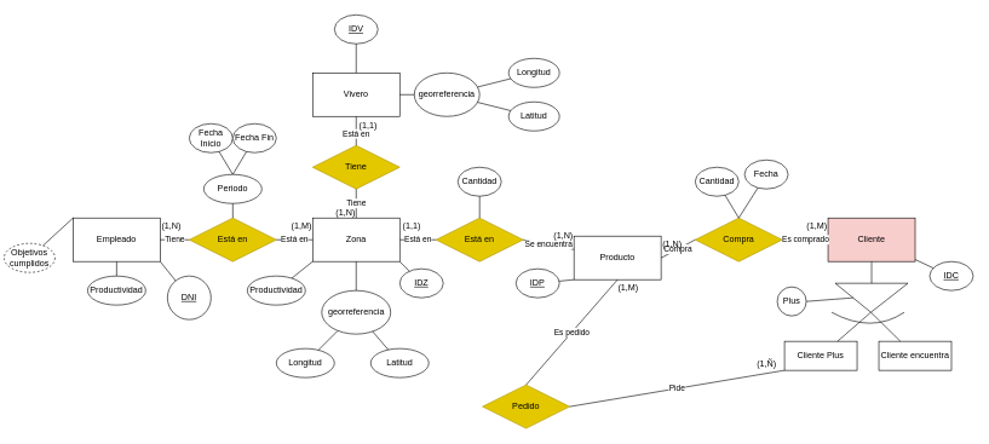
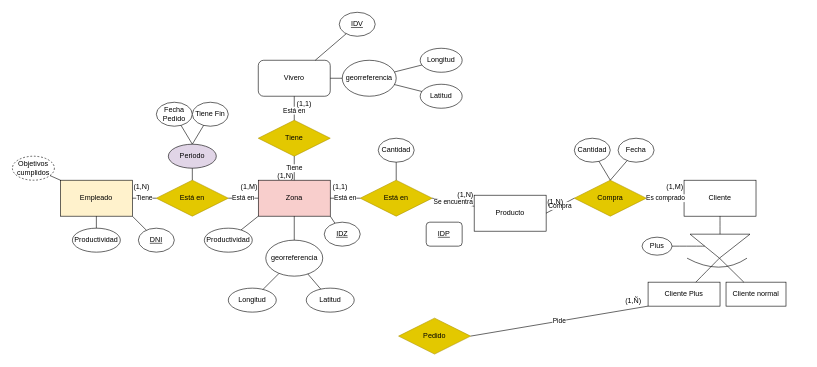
  <mxCell id="0" />
  <mxCell id="1" parent="0" />
- <mxCell id="2" value="Zona" style="whiteSpace=wrap;html=1;" vertex="1" parent="1"><mxGeometry x="430" y="300" width="120" height="60" as="geometry" /></mxCell>
+ <mxCell id="2" value="Zona" style="whiteSpace=wrap;html=1;fillColor=#f8cecc;" vertex="1" parent="1"><mxGeometry x="430" y="300" width="120" height="60" as="geometry" /></mxCell>
  <mxCell id="3" value="georreferencia" style="ellipse;whiteSpace=wrap;html=1;align=center;" vertex="1" parent="1"><mxGeometry x="442.5" y="400" width="95" height="60" as="geometry" /></mxCell>
  <mxCell id="4" value="" style="endArrow=none;html=1;rounded=0;" edge="1" parent="1" source="3" target="2"><mxGeometry relative="1" as="geometry"><mxPoint x="650" y="430" as="sourcePoint" /><mxPoint x="810" y="430" as="targetPoint" /></mxGeometry></mxCell>
  <mxCell id="5" value="Longitud" style="ellipse;whiteSpace=wrap;html=1;align=center;" vertex="1" parent="1"><mxGeometry x="380" y="480" width="80" height="40" as="geometry" /></mxCell>
  <mxCell id="6" value="Latitud" style="ellipse;whiteSpace=wrap;html=1;align=center;" vertex="1" parent="1"><mxGeometry x="510" y="480" width="80" height="40" as="geometry" /></mxCell>
  <mxCell id="7" value="" style="endArrow=none;html=1;rounded=0;" edge="1" parent="1" source="6" target="3"><mxGeometry relative="1" as="geometry"><mxPoint x="489" y="410" as="sourcePoint" /><mxPoint x="496" y="370" as="targetPoint" /></mxGeometry></mxCell>
  <mxCell id="8" value="" style="endArrow=none;html=1;rounded=0;" edge="1" parent="1" source="5" target="3"><mxGeometry relative="1" as="geometry"><mxPoint x="505" y="510" as="sourcePoint" /><mxPoint x="493" y="470" as="targetPoint" /></mxGeometry></mxCell>
  <mxCell id="9" value="Producto" style="whiteSpace=wrap;html=1;" vertex="1" parent="1"><mxGeometry x="790" y="325" width="120" height="60" as="geometry" /></mxCell>
  <mxCell id="10" value="Está en" style="shape=rhombus;perimeter=rhombusPerimeter;whiteSpace=wrap;html=1;align=center;fillColor=light-dark(#E3C800,#ECB900);fontColor=#000000;strokeColor=#B09500;" vertex="1" parent="1"><mxGeometry x="600" y="300" width="120" height="60" as="geometry" /></mxCell>
  <mxCell id="11" value="Se encuentra" style="endArrow=none;html=1;rounded=0;exitX=1;exitY=0.5;exitDx=0;exitDy=0;" edge="1" parent="1" source="10" target="9"><mxGeometry relative="1" as="geometry"><mxPoint x="790" y="350" as="sourcePoint" /><mxPoint x="810" y="430" as="targetPoint" /></mxGeometry></mxCell>
  <mxCell id="12" value="(1,N)" style="resizable=0;html=1;whiteSpace=wrap;align=right;verticalAlign=bottom;" connectable="0" vertex="1" parent="11"><mxGeometry x="1" relative="1" as="geometry"><mxPoint y="-10" as="offset" /></mxGeometry></mxCell>
  <mxCell id="13" value="Está en" style="endArrow=none;html=1;rounded=0;exitX=0;exitY=0.5;exitDx=0;exitDy=0;" edge="1" parent="1" source="10" target="2"><mxGeometry relative="1" as="geometry"><mxPoint x="770" y="340" as="sourcePoint" /><mxPoint x="890" y="340" as="targetPoint" /></mxGeometry></mxCell>
  <mxCell id="14" value="(1,1)" style="resizable=0;html=1;whiteSpace=wrap;align=right;verticalAlign=bottom;" connectable="0" vertex="1" parent="13"><mxGeometry x="1" relative="1" as="geometry"><mxPoint x="30" y="-10" as="offset" /></mxGeometry></mxCell>
- <mxCell id="15" value="Empleado" style="whiteSpace=wrap;html=1;" vertex="1" parent="1"><mxGeometry x="100" y="300" width="120" height="60" as="geometry" /></mxCell>
+ <mxCell id="15" value="Empleado" style="whiteSpace=wrap;html=1;fillColor=#fff2cc;" vertex="1" parent="1"><mxGeometry x="100" y="300" width="120" height="60" as="geometry" /></mxCell>
  <mxCell id="16" value="Está en" style="shape=rhombus;perimeter=rhombusPerimeter;whiteSpace=wrap;html=1;align=center;fillColor=light-dark(#E3C800,#ECB900);fontColor=#000000;strokeColor=#B09500;" vertex="1" parent="1"><mxGeometry x="260" y="300" width="120" height="60" as="geometry" /></mxCell>
  <mxCell id="17" value="Está en" style="endArrow=none;html=1;rounded=0;exitX=1;exitY=0.5;exitDx=0;exitDy=0;entryX=0;entryY=0.5;entryDx=0;entryDy=0;" edge="1" parent="1" source="16" target="2"><mxGeometry relative="1" as="geometry"><mxPoint x="415" y="350" as="sourcePoint" /><mxPoint x="435" y="310" as="targetPoint" /></mxGeometry></mxCell>
  <mxCell id="18" value="(1,M)" style="resizable=0;html=1;whiteSpace=wrap;align=right;verticalAlign=bottom;" connectable="0" vertex="1" parent="17"><mxGeometry x="1" relative="1" as="geometry"><mxPoint y="-10" as="offset" /></mxGeometry></mxCell>
  <mxCell id="19" value="Tiene" style="endArrow=none;html=1;rounded=0;exitX=0;exitY=0.5;exitDx=0;exitDy=0;entryX=1;entryY=0.5;entryDx=0;entryDy=0;" edge="1" parent="1" source="16" target="15"><mxGeometry relative="1" as="geometry"><mxPoint x="395" y="340" as="sourcePoint" /><mxPoint x="235" y="310" as="targetPoint" /></mxGeometry></mxCell>
  <mxCell id="20" value="(1,N)" style="resizable=0;html=1;whiteSpace=wrap;align=right;verticalAlign=bottom;" connectable="0" vertex="1" parent="19"><mxGeometry x="1" relative="1" as="geometry"><mxPoint x="30" y="-10" as="offset" /></mxGeometry></mxCell>
- <mxCell id="21" value="Vivero" style="whiteSpace=wrap;html=1;" vertex="1" parent="1"><mxGeometry x="430" y="100" width="120" height="60" as="geometry" /></mxCell>
+ <mxCell id="21" value="Vivero" style="whiteSpace=wrap;html=1;rounded=1;" vertex="1" parent="1"><mxGeometry x="430" y="100" width="120" height="60" as="geometry" /></mxCell>
  <mxCell id="22" value="Tiene" style="shape=rhombus;perimeter=rhombusPerimeter;whiteSpace=wrap;html=1;align=center;fillColor=light-dark(#E3C800,#ECB900);fontColor=#000000;strokeColor=#B09500;" vertex="1" parent="1"><mxGeometry x="430" y="200" width="120" height="60" as="geometry" /></mxCell>
  <mxCell id="23" value="Tiene" style="endArrow=none;html=1;rounded=0;exitX=0.5;exitY=1;exitDx=0;exitDy=0;entryX=0.5;entryY=0;entryDx=0;entryDy=0;" edge="1" parent="1" source="22" target="2"><mxGeometry relative="1" as="geometry"><mxPoint x="410" y="250" as="sourcePoint" /><mxPoint x="425" y="230" as="targetPoint" /></mxGeometry></mxCell>
  <mxCell id="24" value="(1,N)" style="resizable=0;html=1;whiteSpace=wrap;align=right;verticalAlign=bottom;" connectable="0" vertex="1" parent="23"><mxGeometry x="1" relative="1" as="geometry"><mxPoint as="offset" /></mxGeometry></mxCell>
  <mxCell id="25" value="Está en" style="endArrow=none;html=1;rounded=0;exitX=0.5;exitY=0;exitDx=0;exitDy=0;entryX=0.5;entryY=1;entryDx=0;entryDy=0;" edge="1" parent="1" source="22" target="21"><mxGeometry x="-0.2" relative="1" as="geometry"><mxPoint x="390" y="240" as="sourcePoint" /><mxPoint x="215" y="230" as="targetPoint" /><mxPoint as="offset" /></mxGeometry></mxCell>
  <mxCell id="26" value="(1,1)" style="resizable=0;html=1;whiteSpace=wrap;align=right;verticalAlign=bottom;" connectable="0" vertex="1" parent="25"><mxGeometry x="1" relative="1" as="geometry"><mxPoint x="30" y="20" as="offset" /></mxGeometry></mxCell>
- <mxCell id="27" value="IDV" style="ellipse;whiteSpace=wrap;html=1;align=center;fontStyle=4;" vertex="1" parent="1"><mxGeometry x="460" y="20" width="60" height="40" as="geometry" /></mxCell>
+ <mxCell id="27" value="IDV" style="ellipse;whiteSpace=wrap;html=1;align=center;fontStyle=4;" vertex="1" parent="1"><mxGeometry x="565" y="20" width="60" height="40" as="geometry" /></mxCell>
  <mxCell id="28" value="" style="endArrow=none;html=1;rounded=0;" edge="1" parent="1" source="27" target="21"><mxGeometry relative="1" as="geometry"><mxPoint x="500" y="410" as="sourcePoint" /><mxPoint x="500" y="370" as="targetPoint" /></mxGeometry></mxCell>
- <mxCell id="29" value="IDZ" style="ellipse;whiteSpace=wrap;html=1;align=center;fontStyle=4;" vertex="1" parent="1"><mxGeometry x="550" y="370" width="60" height="40" as="geometry" /></mxCell>
+ <mxCell id="29" value="IDZ" style="ellipse;whiteSpace=wrap;html=1;align=center;fontStyle=4;" vertex="1" parent="1"><mxGeometry x="540" y="370" width="60" height="40" as="geometry" /></mxCell>
  <mxCell id="30" value="" style="endArrow=none;html=1;rounded=0;entryX=1;entryY=1;entryDx=0;entryDy=0;" edge="1" parent="1" source="29" target="2"><mxGeometry relative="1" as="geometry"><mxPoint x="500" y="410" as="sourcePoint" /><mxPoint x="500" y="370" as="targetPoint" /></mxGeometry></mxCell>
- <mxCell id="31" value="IDP" style="ellipse;whiteSpace=wrap;html=1;align=center;fontStyle=4;" vertex="1" parent="1"><mxGeometry x="710" y="370" width="60" height="40" as="geometry" /></mxCell>
- <mxCell id="32" value="" style="endArrow=none;html=1;rounded=0;entryX=0;entryY=1;entryDx=0;entryDy=0;" edge="1" parent="1" source="31" target="9"><mxGeometry relative="1" as="geometry"><mxPoint x="568" y="382" as="sourcePoint" /><mxPoint x="560" y="370" as="targetPoint" /></mxGeometry></mxCell>
- <mxCell id="33" value="DNI" style="ellipse;whiteSpace=wrap;html=1;align=center;fontStyle=4;" vertex="1" parent="1"><mxGeometry x="230" y="380" width="60" height="60" as="geometry" /></mxCell>
+ <mxCell id="31" value="IDP" style="whiteSpace=wrap;html=1;align=center;fontStyle=4;rounded=1;" vertex="1" parent="1"><mxGeometry x="710" y="370" width="60" height="40" as="geometry" /></mxCell>
+ <mxCell id="33" value="DNI" style="ellipse;whiteSpace=wrap;html=1;align=center;fontStyle=4;" vertex="1" parent="1"><mxGeometry x="230" y="380" width="60" height="40" as="geometry" /></mxCell>
  <mxCell id="34" value="" style="endArrow=none;html=1;rounded=0;entryX=1;entryY=1;entryDx=0;entryDy=0;" edge="1" parent="1" source="33" target="15"><mxGeometry relative="1" as="geometry"><mxPoint x="772" y="387" as="sourcePoint" /><mxPoint x="800" y="370" as="targetPoint" /></mxGeometry></mxCell>
  <mxCell id="35" value="Cantidad" style="ellipse;whiteSpace=wrap;html=1;align=center;" vertex="1" parent="1"><mxGeometry x="630" y="230" width="60" height="40" as="geometry" /></mxCell>
  <mxCell id="36" value="" style="endArrow=none;html=1;rounded=0;exitX=0.5;exitY=0;exitDx=0;exitDy=0;" edge="1" parent="1" source="10" target="35"><mxGeometry relative="1" as="geometry"><mxPoint x="772" y="387" as="sourcePoint" /><mxPoint x="800" y="370" as="targetPoint" /></mxGeometry></mxCell>
- <mxCell id="37" value="Fecha Inicio" style="ellipse;whiteSpace=wrap;html=1;align=center;" vertex="1" parent="1"><mxGeometry x="260" y="170" width="60" height="40" as="geometry" /></mxCell>
+ <mxCell id="37" value="Fecha Pedido" style="ellipse;whiteSpace=wrap;html=1;align=center;" vertex="1" parent="1"><mxGeometry x="260" y="170" width="60" height="40" as="geometry" /></mxCell>
  <mxCell id="38" value="" style="endArrow=none;html=1;rounded=0;exitX=0.5;exitY=0;exitDx=0;exitDy=0;" edge="1" parent="1" target="37"><mxGeometry relative="1" as="geometry"><mxPoint x="320" y="240" as="sourcePoint" /><mxPoint x="670" y="220" as="targetPoint" /></mxGeometry></mxCell>
- <mxCell id="39" value="Fecha Fin" style="ellipse;whiteSpace=wrap;html=1;align=center;" vertex="1" parent="1"><mxGeometry x="320" y="170" width="60" height="40" as="geometry" /></mxCell>
+ <mxCell id="39" value="Tiene Fin" style="ellipse;whiteSpace=wrap;html=1;align=center;" vertex="1" parent="1"><mxGeometry x="320" y="170" width="60" height="40" as="geometry" /></mxCell>
  <mxCell id="40" value="" style="endArrow=none;html=1;rounded=0;exitX=0.5;exitY=0;exitDx=0;exitDy=0;" edge="1" parent="1" target="39"><mxGeometry relative="1" as="geometry"><mxPoint x="320" y="240" as="sourcePoint" /><mxPoint x="311" y="219" as="targetPoint" /></mxGeometry></mxCell>
  <mxCell id="41" value="Productividad" style="ellipse;whiteSpace=wrap;html=1;align=center;" vertex="1" parent="1"><mxGeometry x="120" y="380" width="80" height="40" as="geometry" /></mxCell>
  <mxCell id="42" value="Productividad" style="ellipse;whiteSpace=wrap;html=1;align=center;" vertex="1" parent="1"><mxGeometry x="340" y="380" width="80" height="40" as="geometry" /></mxCell>
  <mxCell id="43" value="" style="endArrow=none;html=1;rounded=0;entryX=0;entryY=1;entryDx=0;entryDy=0;" edge="1" parent="1" source="42" target="2"><mxGeometry relative="1" as="geometry"><mxPoint x="568" y="382" as="sourcePoint" /><mxPoint x="560" y="370" as="targetPoint" /></mxGeometry></mxCell>
  <mxCell id="44" value="" style="endArrow=none;html=1;rounded=0;exitX=0.5;exitY=0;exitDx=0;exitDy=0;" edge="1" parent="1" source="41" target="15"><mxGeometry relative="1" as="geometry"><mxPoint x="253" y="393" as="sourcePoint" /><mxPoint x="230" y="370" as="targetPoint" /></mxGeometry></mxCell>
- <mxCell id="45" value="Periodo" style="ellipse;whiteSpace=wrap;html=1;align=center;" vertex="1" parent="1"><mxGeometry x="280" y="240" width="80" height="40" as="geometry" /></mxCell>
+ <mxCell id="45" value="Periodo" style="ellipse;whiteSpace=wrap;html=1;align=center;fillColor=#e1d5e7;" vertex="1" parent="1"><mxGeometry x="280" y="240" width="80" height="40" as="geometry" /></mxCell>
  <mxCell id="46" value="" style="endArrow=none;html=1;rounded=0;exitX=0.5;exitY=0;exitDx=0;exitDy=0;" edge="1" parent="1" source="16" target="45"><mxGeometry relative="1" as="geometry"><mxPoint x="330" y="250" as="sourcePoint" /><mxPoint x="349" y="219" as="targetPoint" /></mxGeometry></mxCell>
  <mxCell id="47" value="georreferencia" style="ellipse;whiteSpace=wrap;html=1;align=center;" vertex="1" parent="1"><mxGeometry x="570" y="100" width="90" height="60" as="geometry" /></mxCell>
  <mxCell id="48" value="Longitud" style="ellipse;whiteSpace=wrap;html=1;align=center;" vertex="1" parent="1"><mxGeometry x="700" y="80" width="70" height="40" as="geometry" /></mxCell>
  <mxCell id="49" value="Latitud" style="ellipse;whiteSpace=wrap;html=1;align=center;" vertex="1" parent="1"><mxGeometry x="700" y="140" width="70" height="40" as="geometry" /></mxCell>
  <mxCell id="50" value="" style="endArrow=none;html=1;rounded=0;" edge="1" parent="1" source="49" target="47"><mxGeometry relative="1" as="geometry"><mxPoint x="664" y="100" as="sourcePoint" /><mxPoint x="671" y="60" as="targetPoint" /></mxGeometry></mxCell>
  <mxCell id="51" value="" style="endArrow=none;html=1;rounded=0;" edge="1" parent="1" source="48" target="47"><mxGeometry relative="1" as="geometry"><mxPoint x="680" y="200" as="sourcePoint" /><mxPoint x="668" y="160" as="targetPoint" /></mxGeometry></mxCell>
  <mxCell id="52" value="" style="endArrow=none;html=1;rounded=0;exitX=1;exitY=0.5;exitDx=0;exitDy=0;entryX=0;entryY=0.5;entryDx=0;entryDy=0;" edge="1" parent="1" source="21" target="47"><mxGeometry relative="1" as="geometry"><mxPoint x="670" y="310" as="sourcePoint" /><mxPoint x="670" y="280" as="targetPoint" /></mxGeometry></mxCell>
- <mxCell id="53" value="Cliente" style="whiteSpace=wrap;html=1;fillColor=#f8cecc;" vertex="1" parent="1"><mxGeometry x="1140" y="300" width="120" height="60" as="geometry" /></mxCell>
+ <mxCell id="53" value="Cliente" style="whiteSpace=wrap;html=1;" vertex="1" parent="1"><mxGeometry x="1140" y="300" width="120" height="60" as="geometry" /></mxCell>
  <mxCell id="54" value="Compra" style="shape=rhombus;perimeter=rhombusPerimeter;whiteSpace=wrap;html=1;align=center;fillColor=light-dark(#E3C800,#ECB900);fontColor=#000000;strokeColor=#B09500;" vertex="1" parent="1"><mxGeometry x="957" y="300" width="120" height="60" as="geometry" /></mxCell>
  <mxCell id="55" value="Es comprado" style="endArrow=none;html=1;rounded=0;exitX=1;exitY=0.5;exitDx=0;exitDy=0;entryX=0;entryY=0.5;entryDx=0;entryDy=0;" edge="1" parent="1" source="54" target="53"><mxGeometry relative="1" as="geometry"><mxPoint x="1140" y="258" as="sourcePoint" /><mxPoint x="1140" y="238" as="targetPoint" /></mxGeometry></mxCell>
  <mxCell id="56" value="(1,M)" style="resizable=0;html=1;whiteSpace=wrap;align=right;verticalAlign=bottom;" connectable="0" vertex="1" parent="55"><mxGeometry x="1" relative="1" as="geometry"><mxPoint y="-10" as="offset" /></mxGeometry></mxCell>
  <mxCell id="57" value="Compra" style="endArrow=none;html=1;rounded=0;exitX=0;exitY=0.5;exitDx=0;exitDy=0;entryX=1;entryY=0.5;entryDx=0;entryDy=0;" edge="1" parent="1" source="54" target="9"><mxGeometry relative="1" as="geometry"><mxPoint x="1120" y="248" as="sourcePoint" /><mxPoint x="900" y="238" as="targetPoint" /></mxGeometry></mxCell>
  <mxCell id="58" value="(1,N)" style="resizable=0;html=1;whiteSpace=wrap;align=right;verticalAlign=bottom;" connectable="0" vertex="1" parent="57"><mxGeometry x="1" relative="1" as="geometry"><mxPoint x="30" y="-10" as="offset" /></mxGeometry></mxCell>
  <mxCell id="59" value="Cantidad" style="ellipse;whiteSpace=wrap;html=1;align=center;" vertex="1" parent="1"><mxGeometry x="957" y="230" width="60" height="40" as="geometry" /></mxCell>
  <mxCell id="60" value="" style="endArrow=none;html=1;rounded=0;exitX=0.5;exitY=0;exitDx=0;exitDy=0;" edge="1" parent="1" source="54" target="59"><mxGeometry relative="1" as="geometry"><mxPoint x="1112" y="387" as="sourcePoint" /><mxPoint x="1140" y="370" as="targetPoint" /></mxGeometry></mxCell>
- <mxCell id="61" value="IDC" style="ellipse;whiteSpace=wrap;html=1;align=center;fontStyle=4;" vertex="1" parent="1"><mxGeometry x="1280" y="360" width="60" height="40" as="geometry" /></mxCell>
- <mxCell id="62" value="" style="endArrow=none;html=1;rounded=0;" edge="1" parent="1" source="61" target="53"><mxGeometry relative="1" as="geometry"><mxPoint x="772" y="387" as="sourcePoint" /><mxPoint x="800" y="370" as="targetPoint" /></mxGeometry></mxCell>
- <mxCell id="63" value="Fecha" style="ellipse;whiteSpace=wrap;html=1;align=center;" vertex="1" parent="1"><mxGeometry x="1025" y="220" width="60" height="40" as="geometry" /></mxCell>
+ <mxCell id="63" value="Fecha" style="ellipse;whiteSpace=wrap;html=1;align=center;" vertex="1" parent="1"><mxGeometry x="1030" y="230" width="60" height="40" as="geometry" /></mxCell>
  <mxCell id="64" value="" style="endArrow=none;html=1;rounded=0;exitX=0.5;exitY=0;exitDx=0;exitDy=0;" edge="1" parent="1" source="54" target="63"><mxGeometry relative="1" as="geometry"><mxPoint x="1050" y="290" as="sourcePoint" /><mxPoint x="1008" y="279" as="targetPoint" /></mxGeometry></mxCell>
- <mxCell id="65" value="Plus" style="ellipse;whiteSpace=wrap;html=1;align=center;rounded=0;" vertex="1" parent="1"><mxGeometry x="1070" y="395" width="40" height="40" as="geometry" /></mxCell>
+ <mxCell id="65" value="Plus" style="ellipse;whiteSpace=wrap;html=1;align=center;rounded=0;" vertex="1" parent="1"><mxGeometry x="1070" y="395" width="50" height="30" as="geometry" /></mxCell>
  <mxCell id="66" value="" style="verticalLabelPosition=bottom;verticalAlign=top;html=1;shape=mxgraph.basic.acute_triangle;dx=0.51;rotation=-180;" vertex="1" parent="1"><mxGeometry x="1150" y="390" width="100" height="40" as="geometry" /></mxCell>
  <mxCell id="67" value="" style="endArrow=none;html=1;curved=1;" edge="1" parent="1"><mxGeometry width="50" height="50" relative="1" as="geometry"><mxPoint x="1145" y="430" as="sourcePoint" /><mxPoint x="1245" y="430" as="targetPoint" /><Array as="points"><mxPoint x="1200" y="460" /></Array></mxGeometry></mxCell>
  <mxCell id="68" value="" style="endArrow=none;html=1;curved=1;entryX=1;entryY=0.5;entryDx=0;entryDy=0;exitX=0;exitY=0;exitDx=75.5;exitDy=20;exitPerimeter=0;" edge="1" parent="1" source="66" target="65"><mxGeometry width="50" height="50" relative="1" as="geometry"><mxPoint x="1350" y="395" as="sourcePoint" /><mxPoint x="1400" y="345" as="targetPoint" /></mxGeometry></mxCell>
- <mxCell id="69" value="Cliente encuentra" style="whiteSpace=wrap;html=1;align=center;rounded=0;" vertex="1" parent="1"><mxGeometry x="1210" y="470" width="100" height="40" as="geometry" /></mxCell>
- <mxCell id="70" value="Cliente Plus" style="whiteSpace=wrap;html=1;align=center;rounded=0;" vertex="1" parent="1"><mxGeometry x="1080" y="470" width="100" height="40" as="geometry" /></mxCell>
+ <mxCell id="69" value="Cliente normal" style="whiteSpace=wrap;html=1;align=center;rounded=0;" vertex="1" parent="1"><mxGeometry x="1210" y="470" width="100" height="40" as="geometry" /></mxCell>
+ <mxCell id="70" value="Cliente Plus" style="whiteSpace=wrap;html=1;align=center;rounded=0;" vertex="1" parent="1"><mxGeometry x="1080" y="470" width="120" height="40" as="geometry" /></mxCell>
  <mxCell id="71" value="" style="endArrow=none;html=1;curved=1;exitX=0;exitY=0;exitDx=51;exitDy=0;exitPerimeter=0;" edge="1" parent="1" source="66" target="69"><mxGeometry width="50" height="50" relative="1" as="geometry"><mxPoint x="1210" y="430" as="sourcePoint" /><mxPoint x="1280" y="420" as="targetPoint" /></mxGeometry></mxCell>
  <mxCell id="72" value="" style="endArrow=none;html=1;curved=1;exitX=0;exitY=0;exitDx=51;exitDy=0;exitPerimeter=0;" edge="1" parent="1" source="66" target="70"><mxGeometry width="50" height="50" relative="1" as="geometry"><mxPoint x="1235" y="420" as="sourcePoint" /><mxPoint x="1265" y="490" as="targetPoint" /></mxGeometry></mxCell>
  <mxCell id="73" value="" style="endArrow=none;html=1;curved=1;exitX=0.5;exitY=1;exitDx=0;exitDy=0;" edge="1" parent="1" source="53" target="66"><mxGeometry width="50" height="50" relative="1" as="geometry"><mxPoint x="1202" y="450" as="sourcePoint" /><mxPoint x="1267" y="570" as="targetPoint" /></mxGeometry></mxCell>
- <mxCell id="74" value="Objetivos cumplidos" style="ellipse;whiteSpace=wrap;html=1;align=center;dashed=1;" vertex="1" parent="1"><mxGeometry x="5" y="335" width="70" height="40" as="geometry" /></mxCell>
+ <mxCell id="74" value="Objetivos cumplidos" style="ellipse;whiteSpace=wrap;html=1;align=center;dashed=1;" vertex="1" parent="1"><mxGeometry x="20" y="260" width="70" height="40" as="geometry" /></mxCell>
  <mxCell id="75" value="" style="endArrow=none;html=1;rounded=0;entryX=0;entryY=0;entryDx=0;entryDy=0;" edge="1" parent="1" source="74" target="15"><mxGeometry relative="1" as="geometry"><mxPoint x="170" y="390" as="sourcePoint" /><mxPoint x="170" y="370" as="targetPoint" /></mxGeometry></mxCell>
  <mxCell id="76" value="Pedido" style="shape=rhombus;perimeter=rhombusPerimeter;whiteSpace=wrap;html=1;align=center;fillColor=light-dark(#E3C800,#ECB900);fontColor=#000000;strokeColor=#B09500;" vertex="1" parent="1"><mxGeometry x="664" y="530" width="120" height="60" as="geometry" /></mxCell>
  <mxCell id="77" value="Pide" style="endArrow=none;html=1;rounded=0;exitX=1;exitY=0.5;exitDx=0;exitDy=0;entryX=0;entryY=1;entryDx=0;entryDy=0;" edge="1" parent="1" source="76" target="70"><mxGeometry relative="1" as="geometry"><mxPoint x="820" y="641" as="sourcePoint" /><mxPoint x="820" y="713" as="targetPoint" /></mxGeometry></mxCell>
  <mxCell id="78" value="(1,Ñ)" style="resizable=0;html=1;whiteSpace=wrap;align=right;verticalAlign=bottom;" connectable="0" vertex="1" parent="77"><mxGeometry x="1" relative="1" as="geometry"><mxPoint x="-10" as="offset" /></mxGeometry></mxCell>
- <mxCell id="79" value="Es pedido" style="endArrow=none;html=1;rounded=0;exitX=0.5;exitY=0;exitDx=0;exitDy=0;entryX=0.5;entryY=1;entryDx=0;entryDy=0;" edge="1" parent="1" source="76" target="9"><mxGeometry relative="1" as="geometry"><mxPoint x="700" y="723" as="sourcePoint" /><mxPoint x="853" y="400" as="targetPoint" /></mxGeometry></mxCell>
- <mxCell id="80" value="(1,M)" style="resizable=0;html=1;whiteSpace=wrap;align=right;verticalAlign=bottom;" connectable="0" vertex="1" parent="79"><mxGeometry x="1" relative="1" as="geometry"><mxPoint x="30" y="20" as="offset" /></mxGeometry></mxCell>
